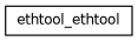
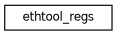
  digraph {
    rankdir=LR
-   n1 [color=black fillcolor=white fontname=Helvetica fontsize=10 height=0.2 label=ethtool_ethtool shape=record style=filled width=0.4]
+   n1 [color=black fillcolor=white fontname=Helvetica fontsize=10 height=0.2 label=ethtool_regs shape=record style=filled width=0.4]
  }
